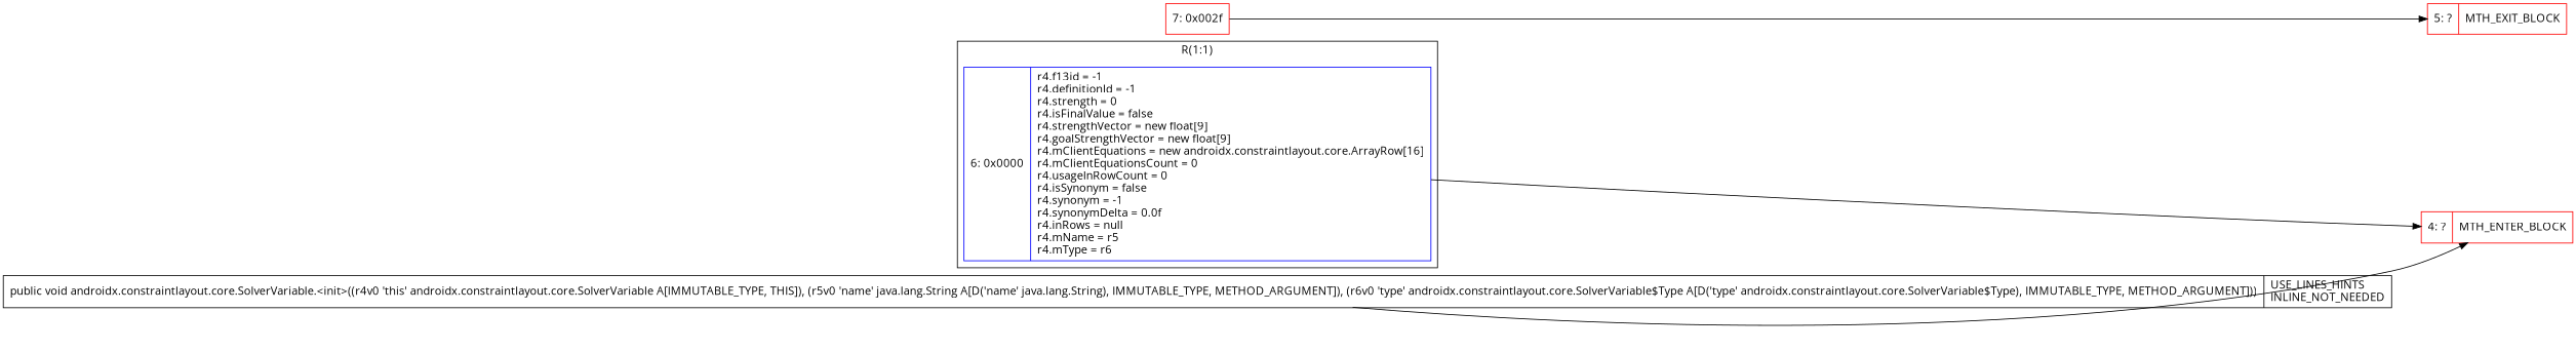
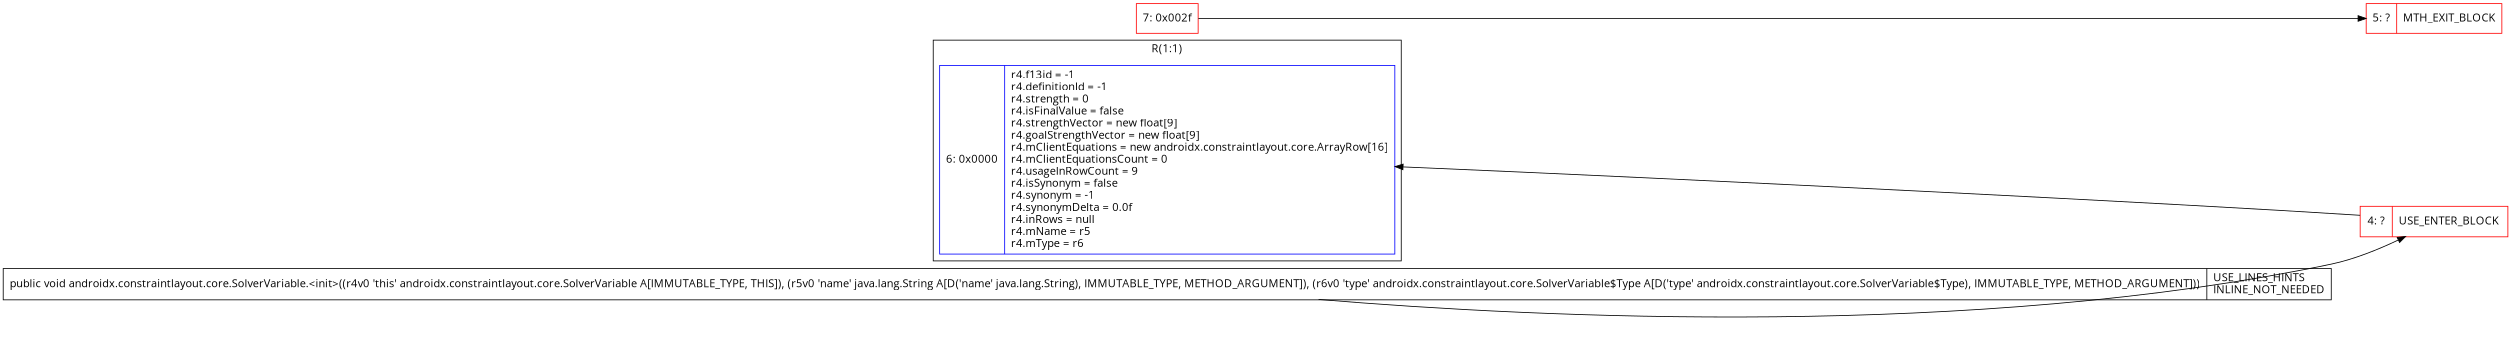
  digraph {
    fontname="Open Sans"
    rankdir=LR
    node [color=red fontname="Open Sans" shape=record]
    edge [fontname="Open Sans"]
-   n1 [color=blue label="{6\:\ 0x0000|r4.f13id = \-1\lr4.definitionId = \-1\lr4.strength = 0\lr4.isFinalValue = false\lr4.strengthVector = new float[9]\lr4.goalStrengthVector = new float[9]\lr4.mClientEquations = new androidx.constraintlayout.core.ArrayRow[16]\lr4.mClientEquationsCount = 0\lr4.usageInRowCount = 0\lr4.isSynonym = false\lr4.synonym = \-1\lr4.synonymDelta = 0.0f\lr4.inRows = null\lr4.mName = r5\lr4.mType = r6\l}"]
+   n1 [color=blue label="{6\:\ 0x0000|r4.f13id = \-1\lr4.definitionId = \-1\lr4.strength = 0\lr4.isFinalValue = false\lr4.strengthVector = new float[9]\lr4.goalStrengthVector = new float[9]\lr4.mClientEquations = new androidx.constraintlayout.core.ArrayRow[16]\lr4.mClientEquationsCount = 0\lr4.usageInRowCount = 9\lr4.isSynonym = false\lr4.synonym = \-1\lr4.synonymDelta = 0.0f\lr4.inRows = null\lr4.mName = r5\lr4.mType = r6\l}"]
    n2 [label="{7\:\ 0x002f}"]
    n3 [label="{5\:\ ?|MTH_EXIT_BLOCK\l}"]
-   n4 [label="{4\:\ ?|MTH_ENTER_BLOCK\l}"]
+   n4 [label="{4\:\ ?|USE_ENTER_BLOCK\l}"]
    n5 [label="{public void androidx.constraintlayout.core.SolverVariable.\<init\>((r4v0 'this' androidx.constraintlayout.core.SolverVariable A[IMMUTABLE_TYPE, THIS]), (r5v0 'name' java.lang.String A[D('name' java.lang.String), IMMUTABLE_TYPE, METHOD_ARGUMENT]), (r6v0 'type' androidx.constraintlayout.core.SolverVariable$Type A[D('type' androidx.constraintlayout.core.SolverVariable$Type), IMMUTABLE_TYPE, METHOD_ARGUMENT]))  | USE_LINES_HINTS\lINLINE_NOT_NEEDED\l}" color=""]
    subgraph cluster_1 {
      label="R(1:1)"
      n1
    }
    n2 -> n3
-   n1 -> n4
+   n4 -> n1
    n5 -> n4
  }
